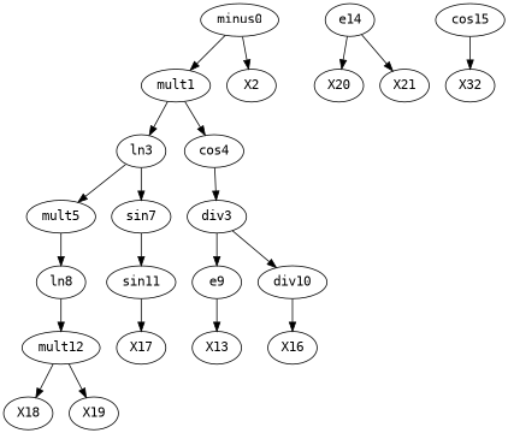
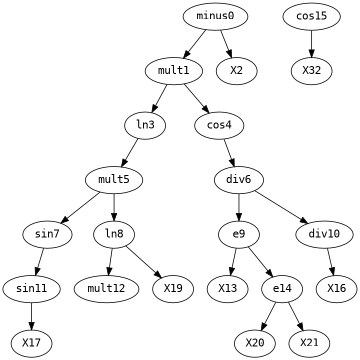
  digraph {
    fontname="DejaVu Sans Mono"
    node [fontname="DejaVu Sans Mono"]
    edge [fontname="DejaVu Sans Mono"]
    minus0
    mult1
    X2
    ln3
    cos4
    mult5
-   div6 [label=div3]
+   div6
    sin7
    ln8
    e9
    div10
    sin11
    mult12
    X13
    e14
    X16
    X17
-   X18
    X19
    X20
    X21
    n22 [label=X32]
    cos15
    minus0 -> mult1
    minus0 -> X2
    mult1 -> ln3
    mult1 -> cos4
    ln3 -> mult5
    cos4 -> div6
-   ln3 -> sin7
+   mult5 -> sin7
    mult5 -> ln8
    div6 -> e9
    div6 -> div10
    sin7 -> sin11
    ln8 -> mult12
    e9 -> X13
+   e9 -> e14
    div10 -> X16
    sin11 -> X17
-   mult12 -> X18
-   mult12 -> X19
+   ln8 -> X19
    e14 -> X20
    e14 -> X21
    cos15 -> n22
  }
